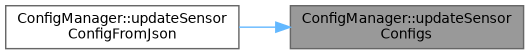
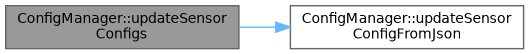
  digraph {
    rankdir=RL
    node [fontname=Helvetica fontsize=10 shape=box style=filled]
    n1 [color=gray40 fillcolor=grey60 fontcolor=black height=0.2 label="ConfigManager::updateSensor\lConfigs" width=0.4]
    n2 [color=grey40 fillcolor=white height=0.2 label="ConfigManager::updateSensor\lConfigFromJson" width=0.4]
-   n1 -> n2 [color=steelblue1 dir=back fontname=Helvetica fontsize=10 labelfontname=Helvetica labelfontsize=10 style=solid]
+   n2 -> n1 [color=steelblue1 dir=back fontname=Helvetica fontsize=10 labelfontname=Helvetica labelfontsize=10 style=solid]
  }
